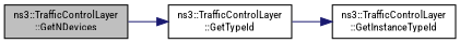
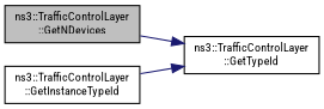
  digraph {
    fontname="Roboto Condensed"
    rankdir=RL
    node [color=black fillcolor=white fontname="Roboto Condensed" fontsize=10 shape=record style=filled]
    edge [color=midnightblue dir=back fontname="Roboto Condensed" fontsize=10 labelfontname=Helvetica labelfontsize=10 style=solid]
    n1 [fillcolor=grey75 fontcolor=black height=0.2 label="ns3::TrafficControlLayer\l::GetNDevices" width=0.4]
    n2 [height=0.2 label="ns3::TrafficControlLayer\l::GetTypeId" width=0.4]
    n3 [height=0.2 label="ns3::TrafficControlLayer\l::GetInstanceTypeId" width=0.4]
    n2 -> n1
-   n3 -> n2
+   n2 -> n3
  }
